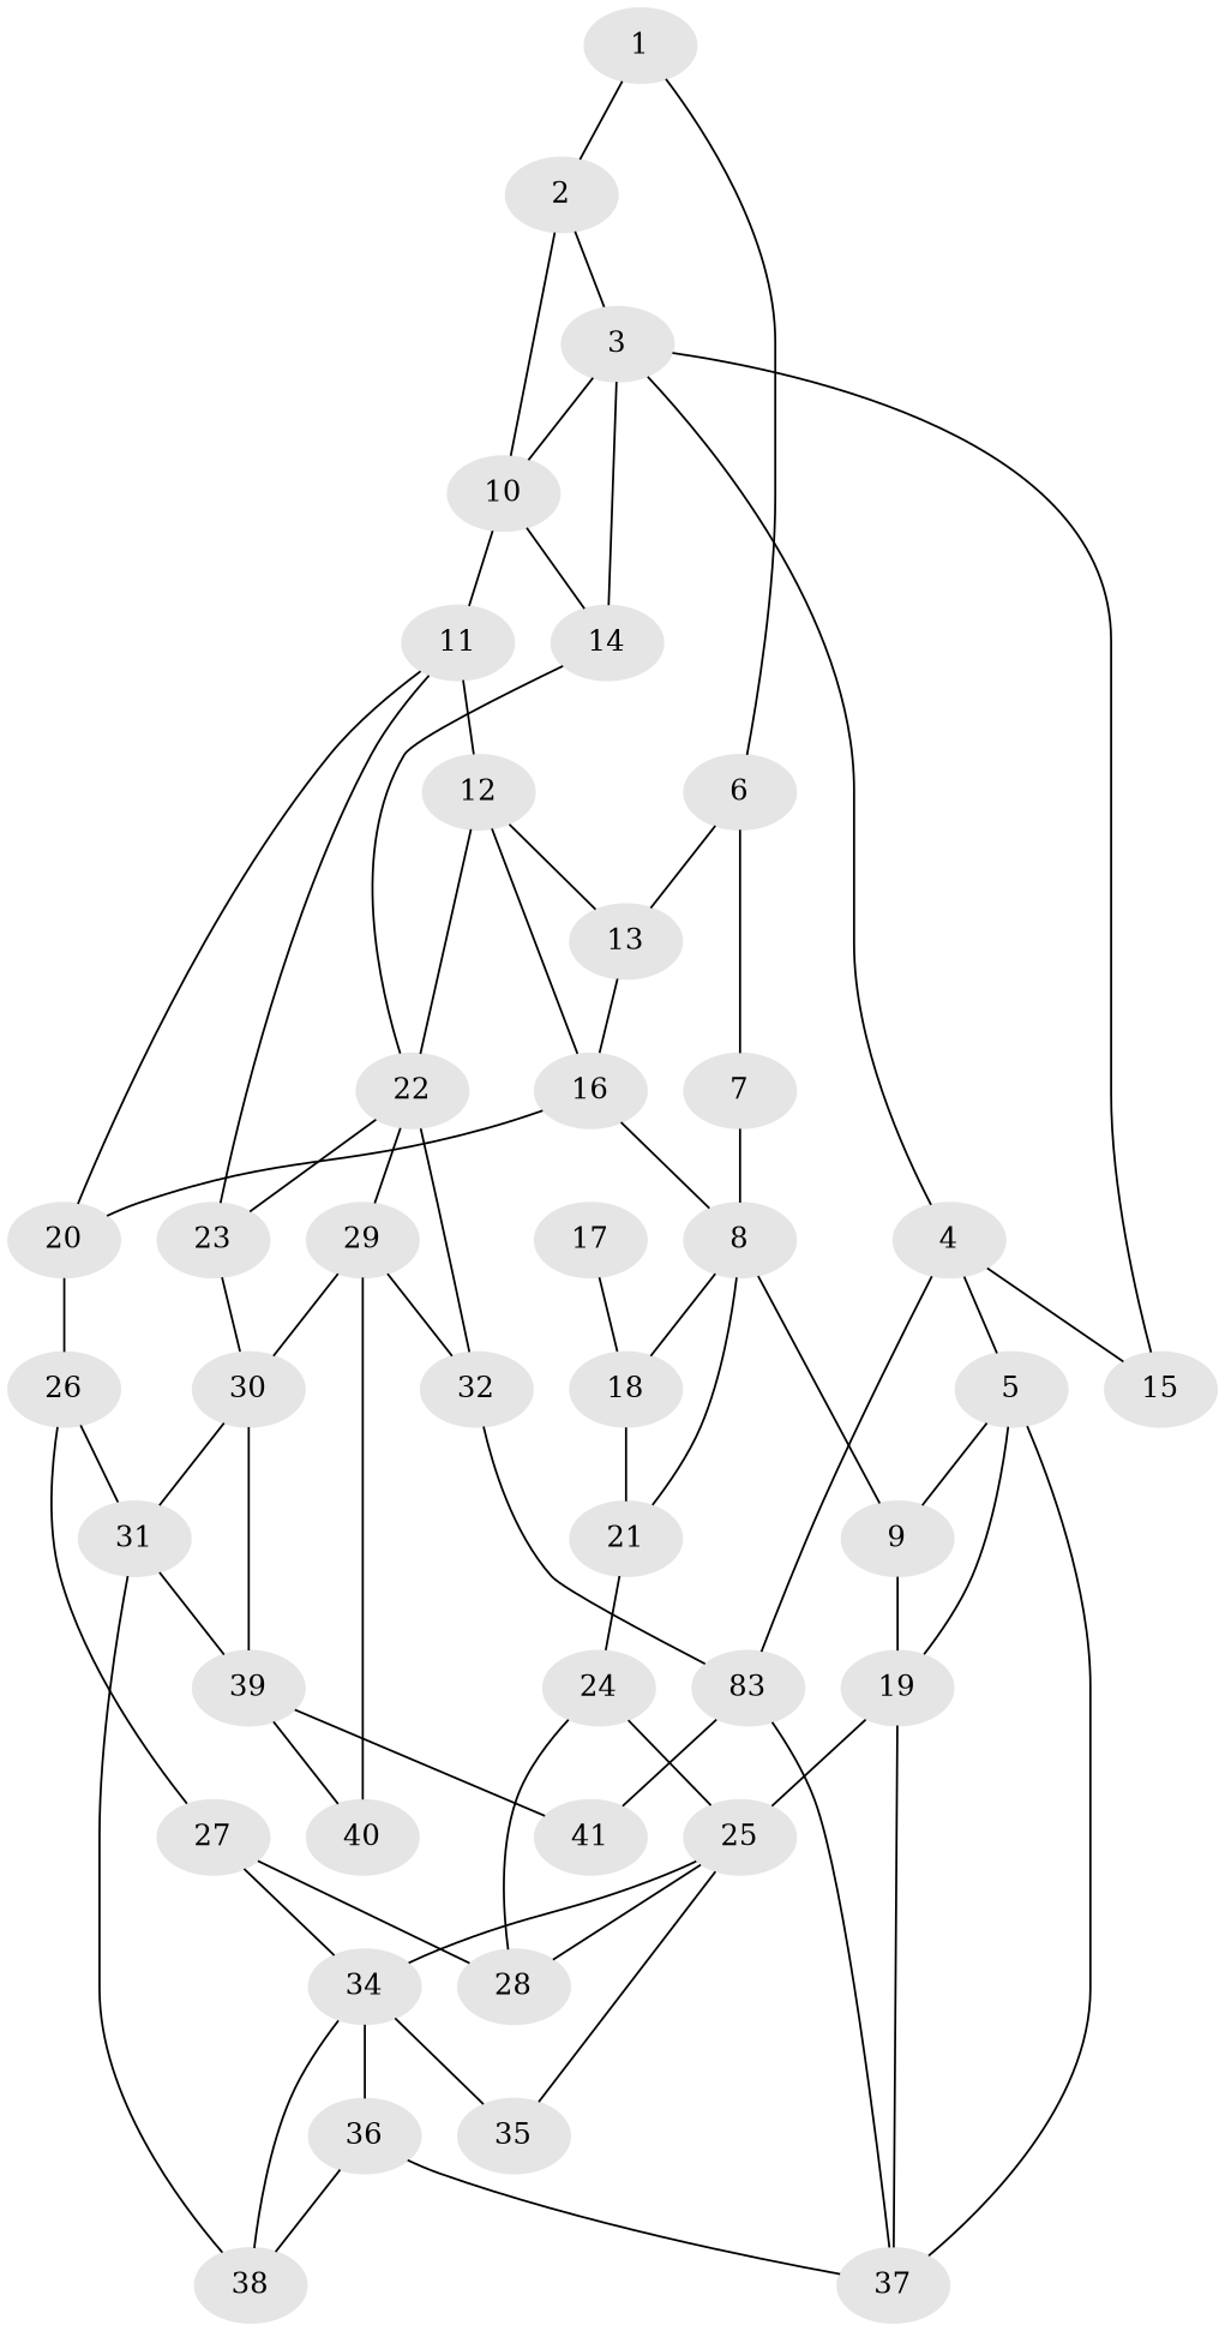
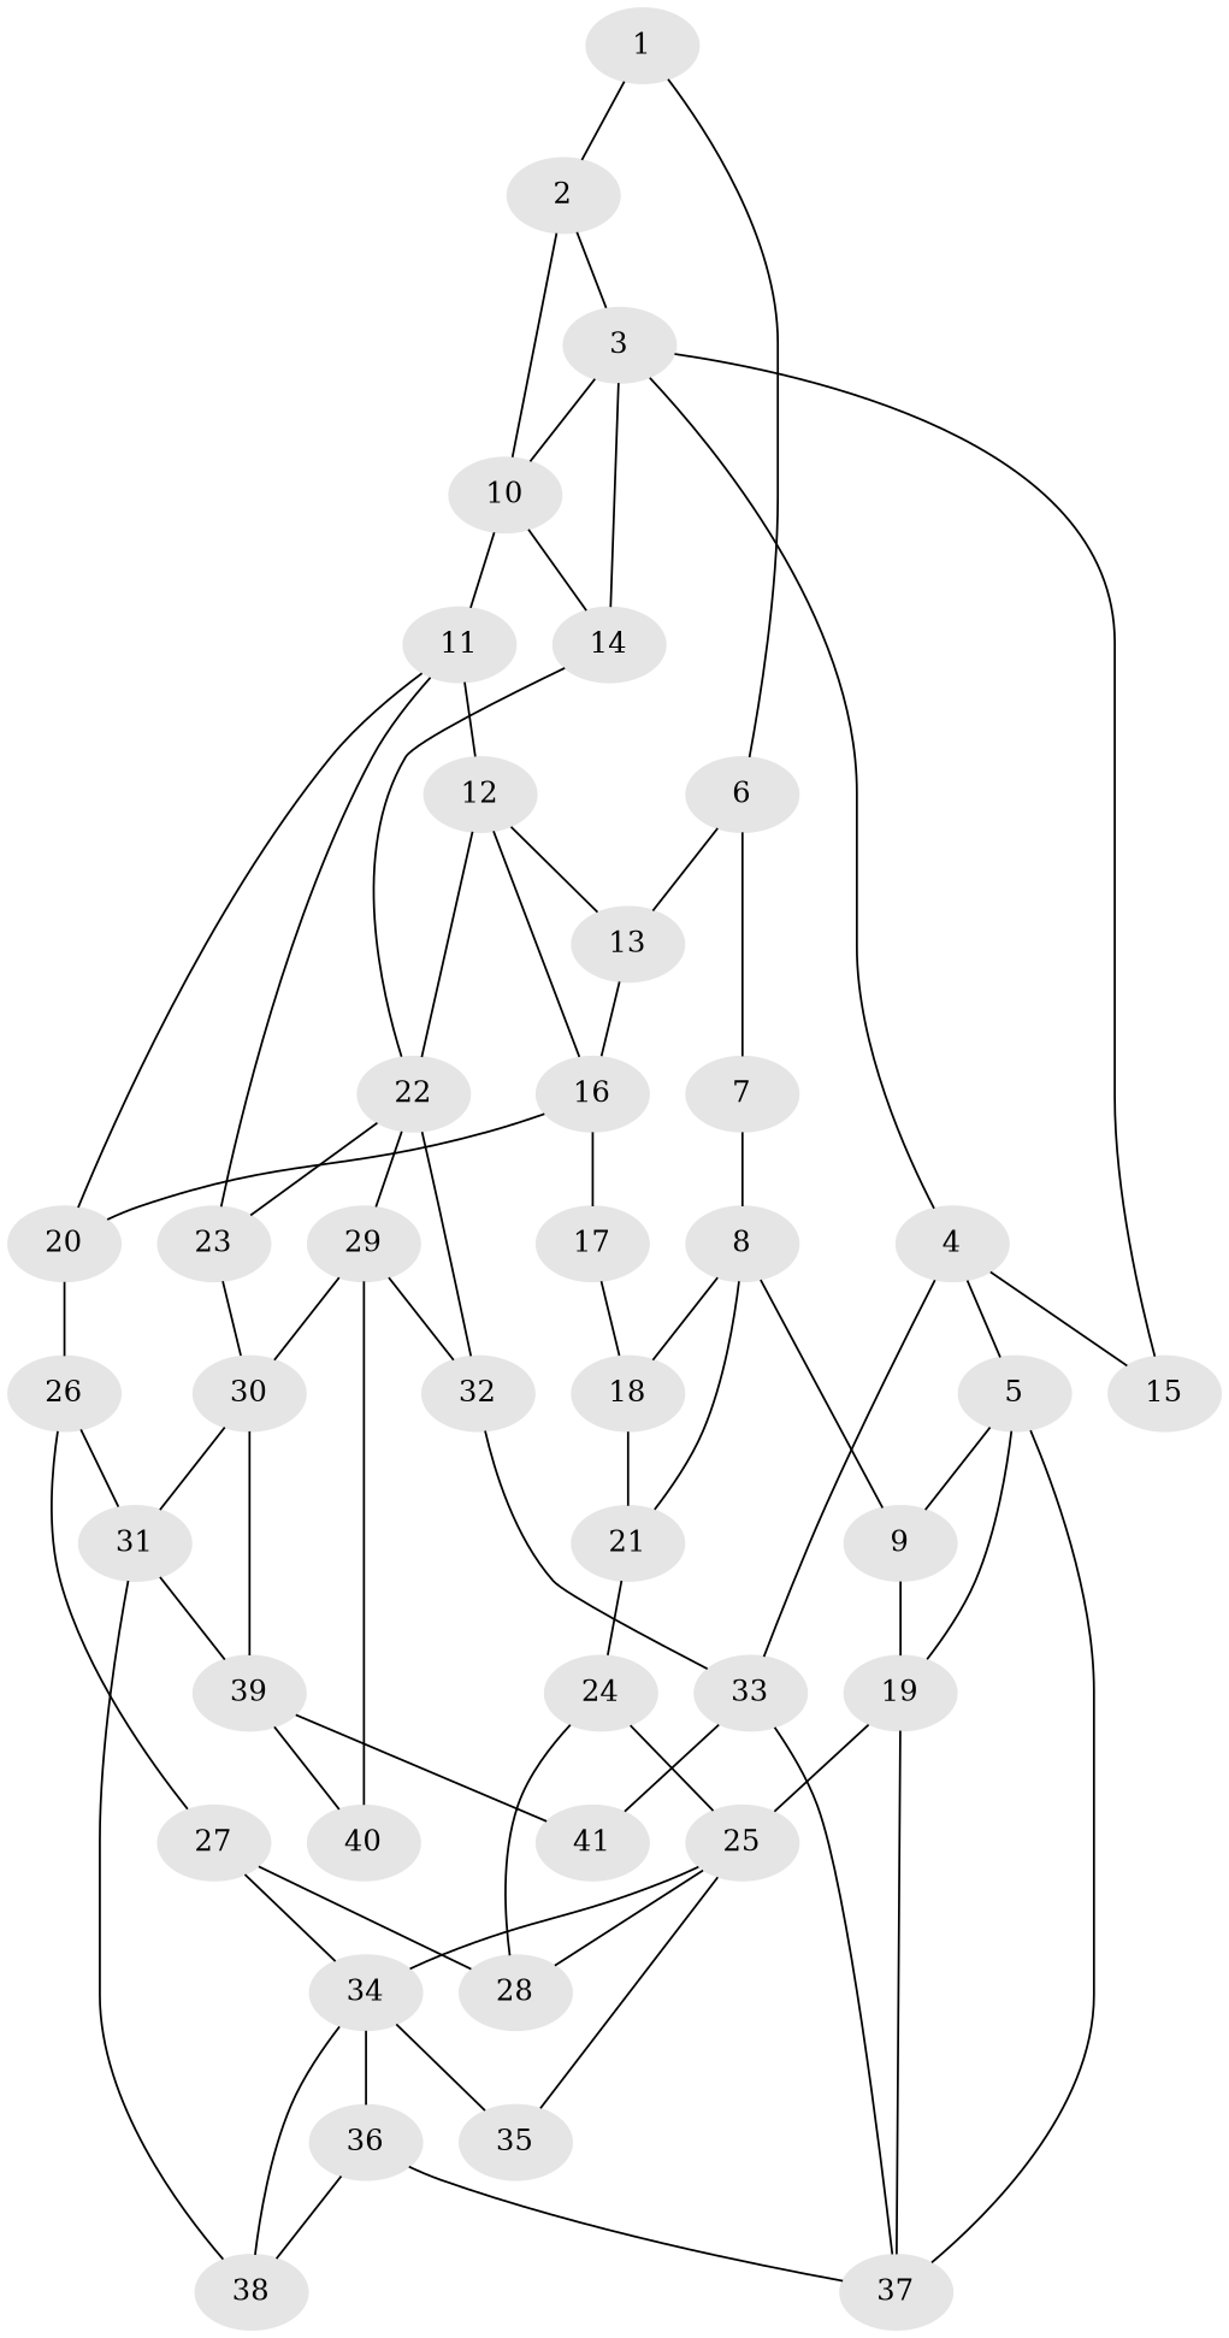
  graph {
    node [color=gray90 style=filled]
    edge [weight=1.0]
    1
    2
    6
    3
    10
    7
    13
    4
    14
    15
    11
    5
-   33 [label=83]
+   33
    22
    9
    19
    37
    41
    25
    8
    16
    18
    21
    24
    12
    20
    23
    26
    30
    17
    29
    32
    28
    34
    35
    27
    31
    40
    39
    38
    36
    1 -- 2
    1 -- 6
    2 -- 3
    2 -- 10 [weight=2.0]
    6 -- 7
    6 -- 13
    3 -- 10
    3 -- 4
    3 -- 14
    3 -- 15
    10 -- 14
    10 -- 11 [weight=2.0]
    7 -- 8 [weight=2.0]
    13 -- 16
    4 -- 15
    4 -- 5
    4 -- 33
    14 -- 22
    11 -- 12
    11 -- 20
    11 -- 23
    5 -- 9
    5 -- 19
    5 -- 37
    33 -- 37
    33 -- 41
    22 -- 23
    22 -- 29
    22 -- 32 [weight=2.0]
    9 -- 19 [weight=2.0]
    19 -- 37
    19 -- 25 [weight=2.0]
    25 -- 28
    25 -- 34
    25 -- 35
    8 -- 9 [weight=2.0]
    8 -- 18
    8 -- 21
    16 -- 20 [weight=2.0]
-   16 -- 8 [weight=2.0]
+   16 -- 17 [weight=2.0]
    18 -- 21
    21 -- 24
    24 -- 25
    24 -- 28
    12 -- 13
    12 -- 22
    12 -- 16
    20 -- 26
    23 -- 30
    26 -- 27
    26 -- 31
    30 -- 31
    30 -- 39
    17 -- 18
    29 -- 30 [weight=2.0]
    29 -- 32
    29 -- 40 [weight=2.0]
    32 -- 33
    34 -- 35 [weight=2.0]
    34 -- 38
    34 -- 36
    27 -- 28
    27 -- 34
    31 -- 39 [weight=2.0]
    31 -- 38
    39 -- 41 [weight=2.0]
    39 -- 40
    36 -- 37
    36 -- 38
  }
